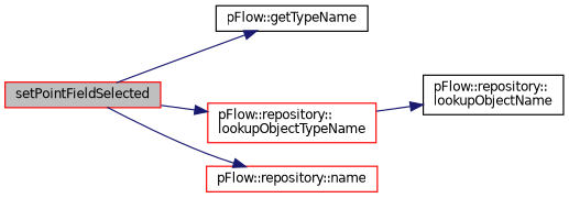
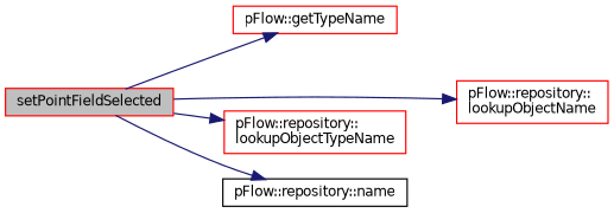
  digraph {
    rankdir=LR
    node [color=black fillcolor=white fontname=Helvetica fontsize=10 shape=record style=filled]
    edge [color=midnightblue fontname=Helvetica fontsize=10 labelfontname=Helvetica labelfontsize=10 style=solid]
    n1 [color=red fillcolor=grey75 fontcolor=black height=0.2 label=setPointFieldSelected width=0.4]
-   n2 [height=0.2 label="pFlow::getTypeName" width=0.4]
-   n3 [height=0.2 label="pFlow::repository::\llookupObjectName" width=0.4]
+   n2 [color=red height=0.2 label="pFlow::getTypeName" width=0.4]
+   n3 [color=red height=0.2 label="pFlow::repository::\llookupObjectName" width=0.4]
    n4 [color=red height=0.2 label="pFlow::repository::\llookupObjectTypeName" width=0.4]
-   n5 [color=red height=0.2 label="pFlow::repository::name" width=0.4]
+   n5 [height=0.2 label="pFlow::repository::name" width=0.4]
    n1 -> n2
-   n4 -> n3
+   n1 -> n3
    n1 -> n4
    n1 -> n5
  }
